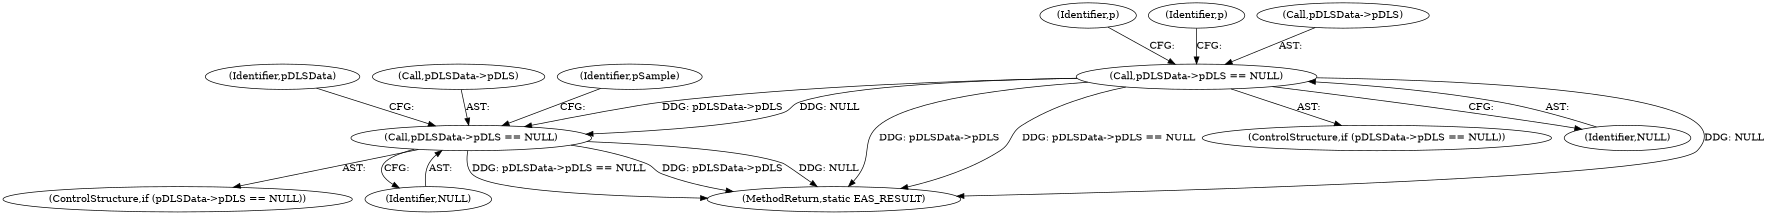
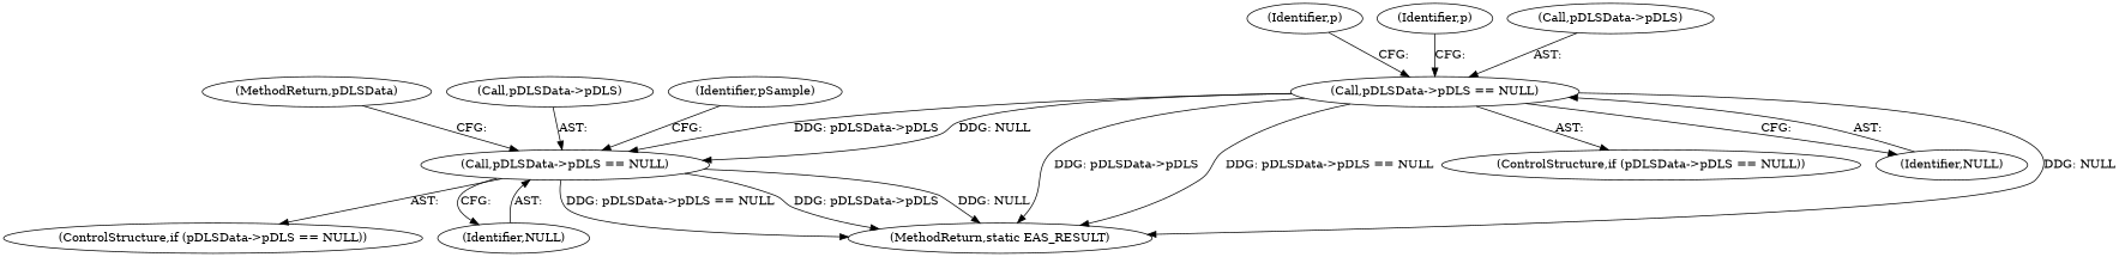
  digraph {
    n1 [label="(Call,pDLSData->pDLS == NULL)"]
    n2 [label="(Call,pDLSData->pDLS == NULL)"]
    n3 [label="(MethodReturn,static EAS_RESULT)"]
    n4 [label="(ControlStructure,if (pDLSData->pDLS == NULL))"]
    n5 [label="(Identifier,NULL)"]
    n6 [label="(ControlStructure,if (pDLSData->pDLS == NULL))"]
    n7 [label="(Identifier,NULL)"]
-   n8 [label="(Identifier,pDLSData)"]
+   n8 [label="(MethodReturn,pDLSData)"]
    n9 [label="(Identifier,p)"]
    n10 [label="(Identifier,p)"]
    n11 [label="(Call,pDLSData->pDLS)"]
    n12 [label="(Call,pDLSData->pDLS)"]
    n13 [label="(Identifier,pSample)"]
    n1 -> n2 [label="DDG: pDLSData->pDLS"]
    n1 -> n2 [label="DDG: NULL"]
    n1 -> n3 [label="DDG: NULL"]
    n1 -> n3 [label="DDG: pDLSData->pDLS"]
    n1 -> n3 [label="DDG: pDLSData->pDLS == NULL"]
    n1 -> n4 [label="AST: "]
    n1 -> n5 [label="CFG: "]
    n2 -> n3 [label="DDG: pDLSData->pDLS == NULL"]
    n2 -> n3 [label="DDG: pDLSData->pDLS"]
    n2 -> n3 [label="DDG: NULL"]
    n2 -> n6 [label="AST: "]
    n2 -> n7 [label="CFG: "]
    n5 -> n1 [label="AST: "]
    n7 -> n2 [label="AST: "]
    n8 -> n2 [label="CFG: "]
    n9 -> n1 [label="CFG: "]
    n10 -> n1 [label="CFG: "]
    n11 -> n1 [label="AST: "]
    n12 -> n2 [label="AST: "]
    n13 -> n2 [label="CFG: "]
  }
